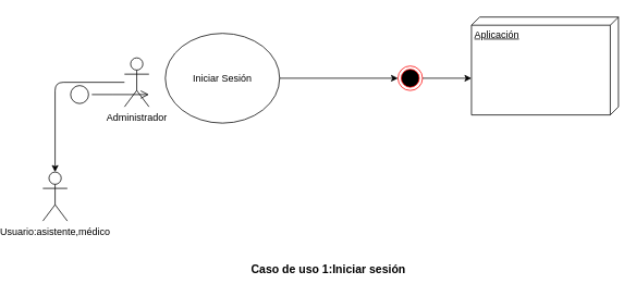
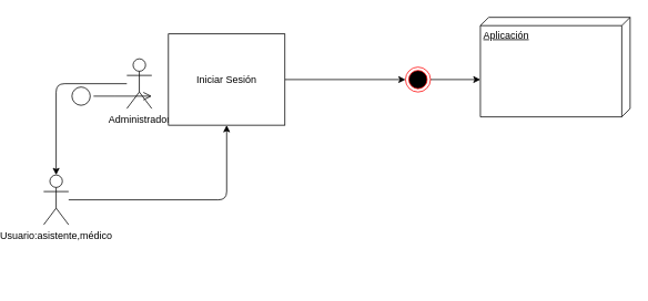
  <mxCell id="0" />
  <mxCell id="1" parent="0" />
  <mxCell id="2" value="" style="edgeStyle=orthogonalEdgeStyle;curved=0;rounded=1;sketch=0;orthogonalLoop=1;jettySize=auto;html=1;" edge="1" parent="1" source="3" target="9"><mxGeometry relative="1" as="geometry" /></mxCell>
  <mxCell id="3" value="Administrador" style="shape=umlActor;verticalLabelPosition=bottom;verticalAlign=top;html=1;outlineConnect=0;labelPadding=0;" vertex="1" parent="1"><mxGeometry x="120" y="70" width="30" height="60" as="geometry" /></mxCell>
  <mxCell id="4" value="" style="ellipse;html=1;shape=startState;" vertex="1" parent="1"><mxGeometry x="50" y="100" width="30" height="30" as="geometry" /></mxCell>
  <mxCell id="5" value="" style="edgeStyle=orthogonalEdgeStyle;html=1;verticalAlign=bottom;endArrow=open;endSize=8;" edge="1" source="4" parent="1"><mxGeometry relative="1" as="geometry"><mxPoint x="150" y="115" as="targetPoint" /></mxGeometry></mxCell>
  <mxCell id="6" style="edgeStyle=orthogonalEdgeStyle;curved=0;rounded=1;sketch=0;orthogonalLoop=1;jettySize=auto;html=1;entryX=0;entryY=0.5;entryDx=0;entryDy=0;" edge="1" parent="1" source="7" target="13"><mxGeometry relative="1" as="geometry" /></mxCell>
- <mxCell id="7" value="Iniciar Sesión" style="ellipse;whiteSpace=wrap;html=1;" vertex="1" parent="1"><mxGeometry x="170" y="40" width="140" height="110" as="geometry" /></mxCell>
+ <mxCell id="7" value="Iniciar Sesión" style="whiteSpace=wrap;html=1;rounded=0;" vertex="1" parent="1"><mxGeometry x="170" y="40" width="140" height="110" as="geometry" /></mxCell>
+ <mxCell id="8" style="edgeStyle=orthogonalEdgeStyle;curved=0;rounded=1;sketch=0;orthogonalLoop=1;jettySize=auto;html=1;entryX=0.5;entryY=1;entryDx=0;entryDy=0;" edge="1" parent="1" source="9" target="7"><mxGeometry relative="1" as="geometry" /></mxCell>
  <mxCell id="9" value="Usuario:asistente,médico" style="shape=umlActor;verticalLabelPosition=bottom;verticalAlign=top;html=1;outlineConnect=0;labelPadding=0;" vertex="1" parent="1"><mxGeometry x="20" y="210" width="30" height="60" as="geometry" /></mxCell>
  <mxCell id="10" value="Aplicación" style="verticalAlign=top;align=left;spacingTop=8;spacingLeft=2;spacingRight=12;shape=cube;size=10;direction=south;fontStyle=4;html=1;rounded=0;sketch=0;" vertex="1" parent="1"><mxGeometry x="545" y="20" width="180" height="120" as="geometry" /></mxCell>
- <mxCell id="11" value="&lt;b&gt;&lt;font style=&quot;font-size: 14px&quot;&gt;Caso de uso 1:Iniciar sesión&lt;/font&gt;&lt;/b&gt;" style="text;html=1;strokeColor=none;fillColor=none;align=center;verticalAlign=middle;whiteSpace=wrap;rounded=0;sketch=0;" vertex="1" parent="1"><mxGeometry x="80" y="320" width="580" height="20" as="geometry" /></mxCell>
  <mxCell id="12" style="edgeStyle=orthogonalEdgeStyle;curved=0;rounded=1;sketch=0;orthogonalLoop=1;jettySize=auto;html=1;exitX=1;exitY=0.5;exitDx=0;exitDy=0;entryX=0.625;entryY=1;entryDx=0;entryDy=0;entryPerimeter=0;" edge="1" parent="1" source="13" target="10"><mxGeometry relative="1" as="geometry" /></mxCell>
  <mxCell id="13" value="" style="ellipse;html=1;shape=endState;fillColor=#000000;strokeColor=#ff0000;rounded=0;sketch=0;" vertex="1" parent="1"><mxGeometry x="455" y="80" width="30" height="30" as="geometry" /></mxCell>
